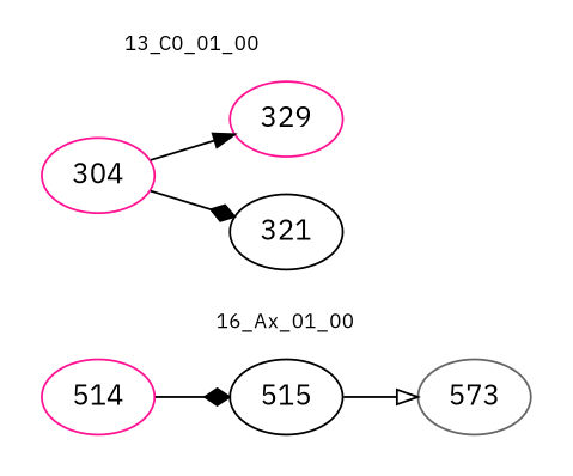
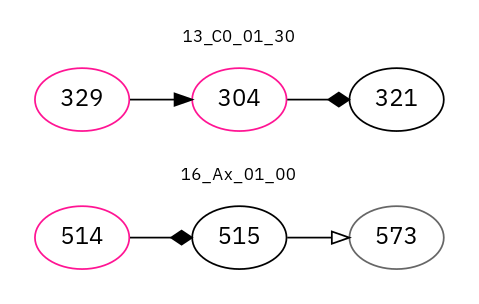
  digraph {
    fontname="IBM Plex Sans"
    rankdir=LR
    node [color=deeppink fontname="IBM Plex Sans"]
    edge [arrowhead=diamond color=black fontname="IBM Plex Sans"]
    n1 [label=514]
    n2 [color=black label=515]
    n3 [color=gray40 label=573]
    n4 [color=black label=321]
    n5 [label=304]
    n6 [label=329]
    subgraph cluster_1 {
      color=white
      fontsize=10
      label="16_Ax_01_00"
      n1
      n2
      n3
    }
    subgraph cluster_2 {
      color=white
      fontsize=10
-     label="13_C0_01_00"
+     label="13_C0_01_30"
      n4
      n5
      n6
    }
    n1 -> n2
    n2 -> n3 [arrowhead=onormal]
    n5 -> n4
-   n5 -> n6 [arrowhead=normal]
+   n6 -> n5 [arrowhead=normal]
  }
